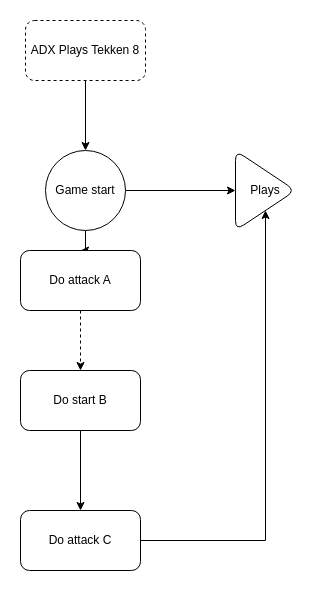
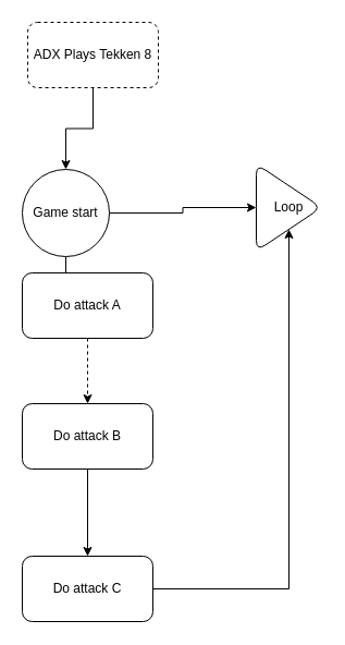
  <mxCell id="0" />
  <mxCell id="1" parent="0" />
  <mxCell id="2" value="" style="edgeStyle=orthogonalEdgeStyle;rounded=0;orthogonalLoop=1;jettySize=auto;html=1;" edge="1" parent="1" source="3" target="6"><mxGeometry relative="1" as="geometry" /></mxCell>
  <mxCell id="3" value="ADX Plays Tekken 8" style="rounded=1;whiteSpace=wrap;html=1;dashed=1;" vertex="1" parent="1"><mxGeometry x="25" y="20" width="120" height="60" as="geometry" /></mxCell>
  <mxCell id="4" value="" style="edgeStyle=orthogonalEdgeStyle;rounded=0;orthogonalLoop=1;jettySize=auto;html=1;" edge="1" parent="1" source="6" target="8"><mxGeometry relative="1" as="geometry" /></mxCell>
  <mxCell id="5" value="" style="edgeStyle=orthogonalEdgeStyle;rounded=0;orthogonalLoop=1;jettySize=auto;html=1;" edge="1" parent="1" source="6" target="13"><mxGeometry relative="1" as="geometry" /></mxCell>
- <mxCell id="6" value="Game start" style="ellipse;whiteSpace=wrap;html=1;rounded=1;" vertex="1" parent="1"><mxGeometry x="45" y="150" width="80" height="80" as="geometry" /></mxCell>
+ <mxCell id="6" value="Game start" style="ellipse;whiteSpace=wrap;html=1;rounded=1;" vertex="1" parent="1"><mxGeometry x="20" y="155" width="80" height="80" as="geometry" /></mxCell>
  <mxCell id="7" value="" style="edgeStyle=orthogonalEdgeStyle;rounded=0;orthogonalLoop=1;jettySize=auto;html=1;dashed=1;" edge="1" parent="1" source="8" target="10"><mxGeometry relative="1" as="geometry" /></mxCell>
  <mxCell id="8" value="Do attack A" style="whiteSpace=wrap;html=1;rounded=1;" vertex="1" parent="1"><mxGeometry x="20" y="250" width="120" height="60" as="geometry" /></mxCell>
  <mxCell id="9" value="" style="edgeStyle=orthogonalEdgeStyle;rounded=0;orthogonalLoop=1;jettySize=auto;html=1;" edge="1" parent="1" source="10" target="12"><mxGeometry relative="1" as="geometry" /></mxCell>
- <mxCell id="10" value="Do start B" style="whiteSpace=wrap;html=1;rounded=1;" vertex="1" parent="1"><mxGeometry x="20" y="370" width="120" height="60" as="geometry" /></mxCell>
+ <mxCell id="10" value="Do attack B" style="whiteSpace=wrap;html=1;rounded=1;" vertex="1" parent="1"><mxGeometry x="20" y="370" width="120" height="60" as="geometry" /></mxCell>
  <mxCell id="11" value="" style="edgeStyle=orthogonalEdgeStyle;rounded=0;orthogonalLoop=1;jettySize=auto;html=1;" edge="1" parent="1" source="12" target="13"><mxGeometry relative="1" as="geometry" /></mxCell>
  <mxCell id="12" value="Do attack C" style="whiteSpace=wrap;html=1;rounded=1;" vertex="1" parent="1"><mxGeometry x="20" y="510" width="120" height="60" as="geometry" /></mxCell>
- <mxCell id="13" value="Plays" style="triangle;whiteSpace=wrap;html=1;rounded=1;" vertex="1" parent="1"><mxGeometry x="235" y="150" width="60" height="80" as="geometry" /></mxCell>
+ <mxCell id="13" value="Loop" style="triangle;whiteSpace=wrap;html=1;rounded=1;" vertex="1" parent="1"><mxGeometry x="235" y="150" width="60" height="80" as="geometry" /></mxCell>
